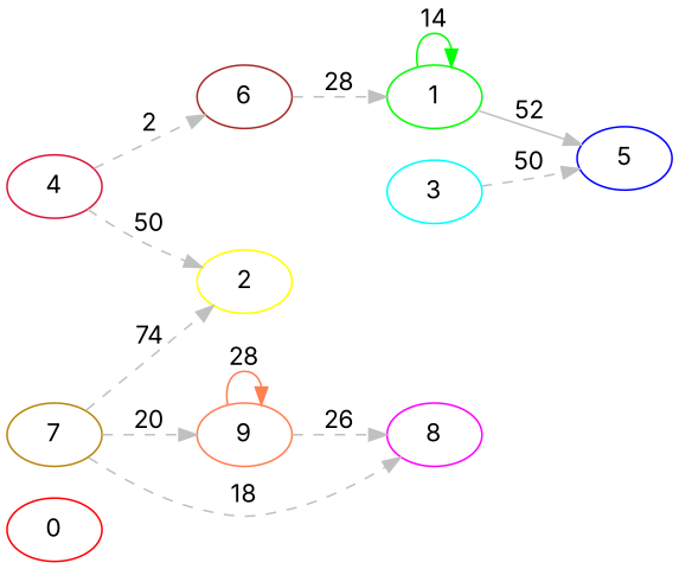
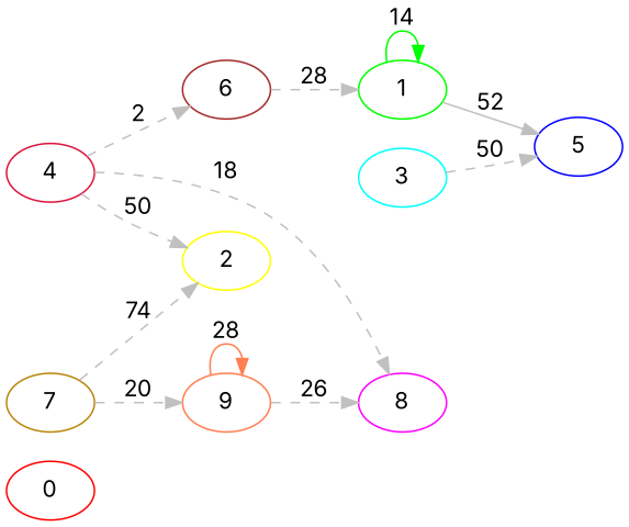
  digraph {
    fontname=Inter
    rankdir=LR
    ranksep=equally
    node [fontname=Inter]
    edge [color=grey fontname=Inter style=dashed]
    0 [color=red]
    1 [color=green]
    5 [color=blue]
    2 [color=yellow]
    3 [color=aqua]
    8 [color=magenta]
    4 [color=crimson]
    6 [color=brown]
    7 [color=darkgoldenrod]
    9 [color=coral]
    subgraph sub_1 {
      rank=same
      0
    }
    subgraph sub_2 {
      rank=same
      1
    }
    subgraph sub_3 {
      rank=same
      5
    }
    subgraph sub_4 {
      rank=same
      2
    }
    subgraph sub_5 {
      rank=same
      3
    }
    subgraph sub_6 {
      rank=same
      8
    }
    subgraph sub_7 {
      rank=same
      4
    }
    subgraph sub_8 {
      rank=same
      6
    }
    subgraph sub_9 {
      rank=same
    }
    subgraph sub_10 {
      rank=same
      7
    }
    subgraph sub_11 {
      rank=same
      9
    }
    subgraph sub_12 {
      rank=same
    }
    1 -> 1 [color=green label=14 style=""]
    1 -> 5 [label=52 style=solid]
    3 -> 5 [label=50]
    4 -> 2 [label=50]
-   7 -> 8 [label=18]
+   4 -> 8 [label=18]
    4 -> 6 [label=2]
    6 -> 1 [label=28]
    7 -> 2 [label=74]
    7 -> 9 [label=20]
    9 -> 8 [label=26]
    9 -> 9 [color=coral label=28 style=""]
  }
